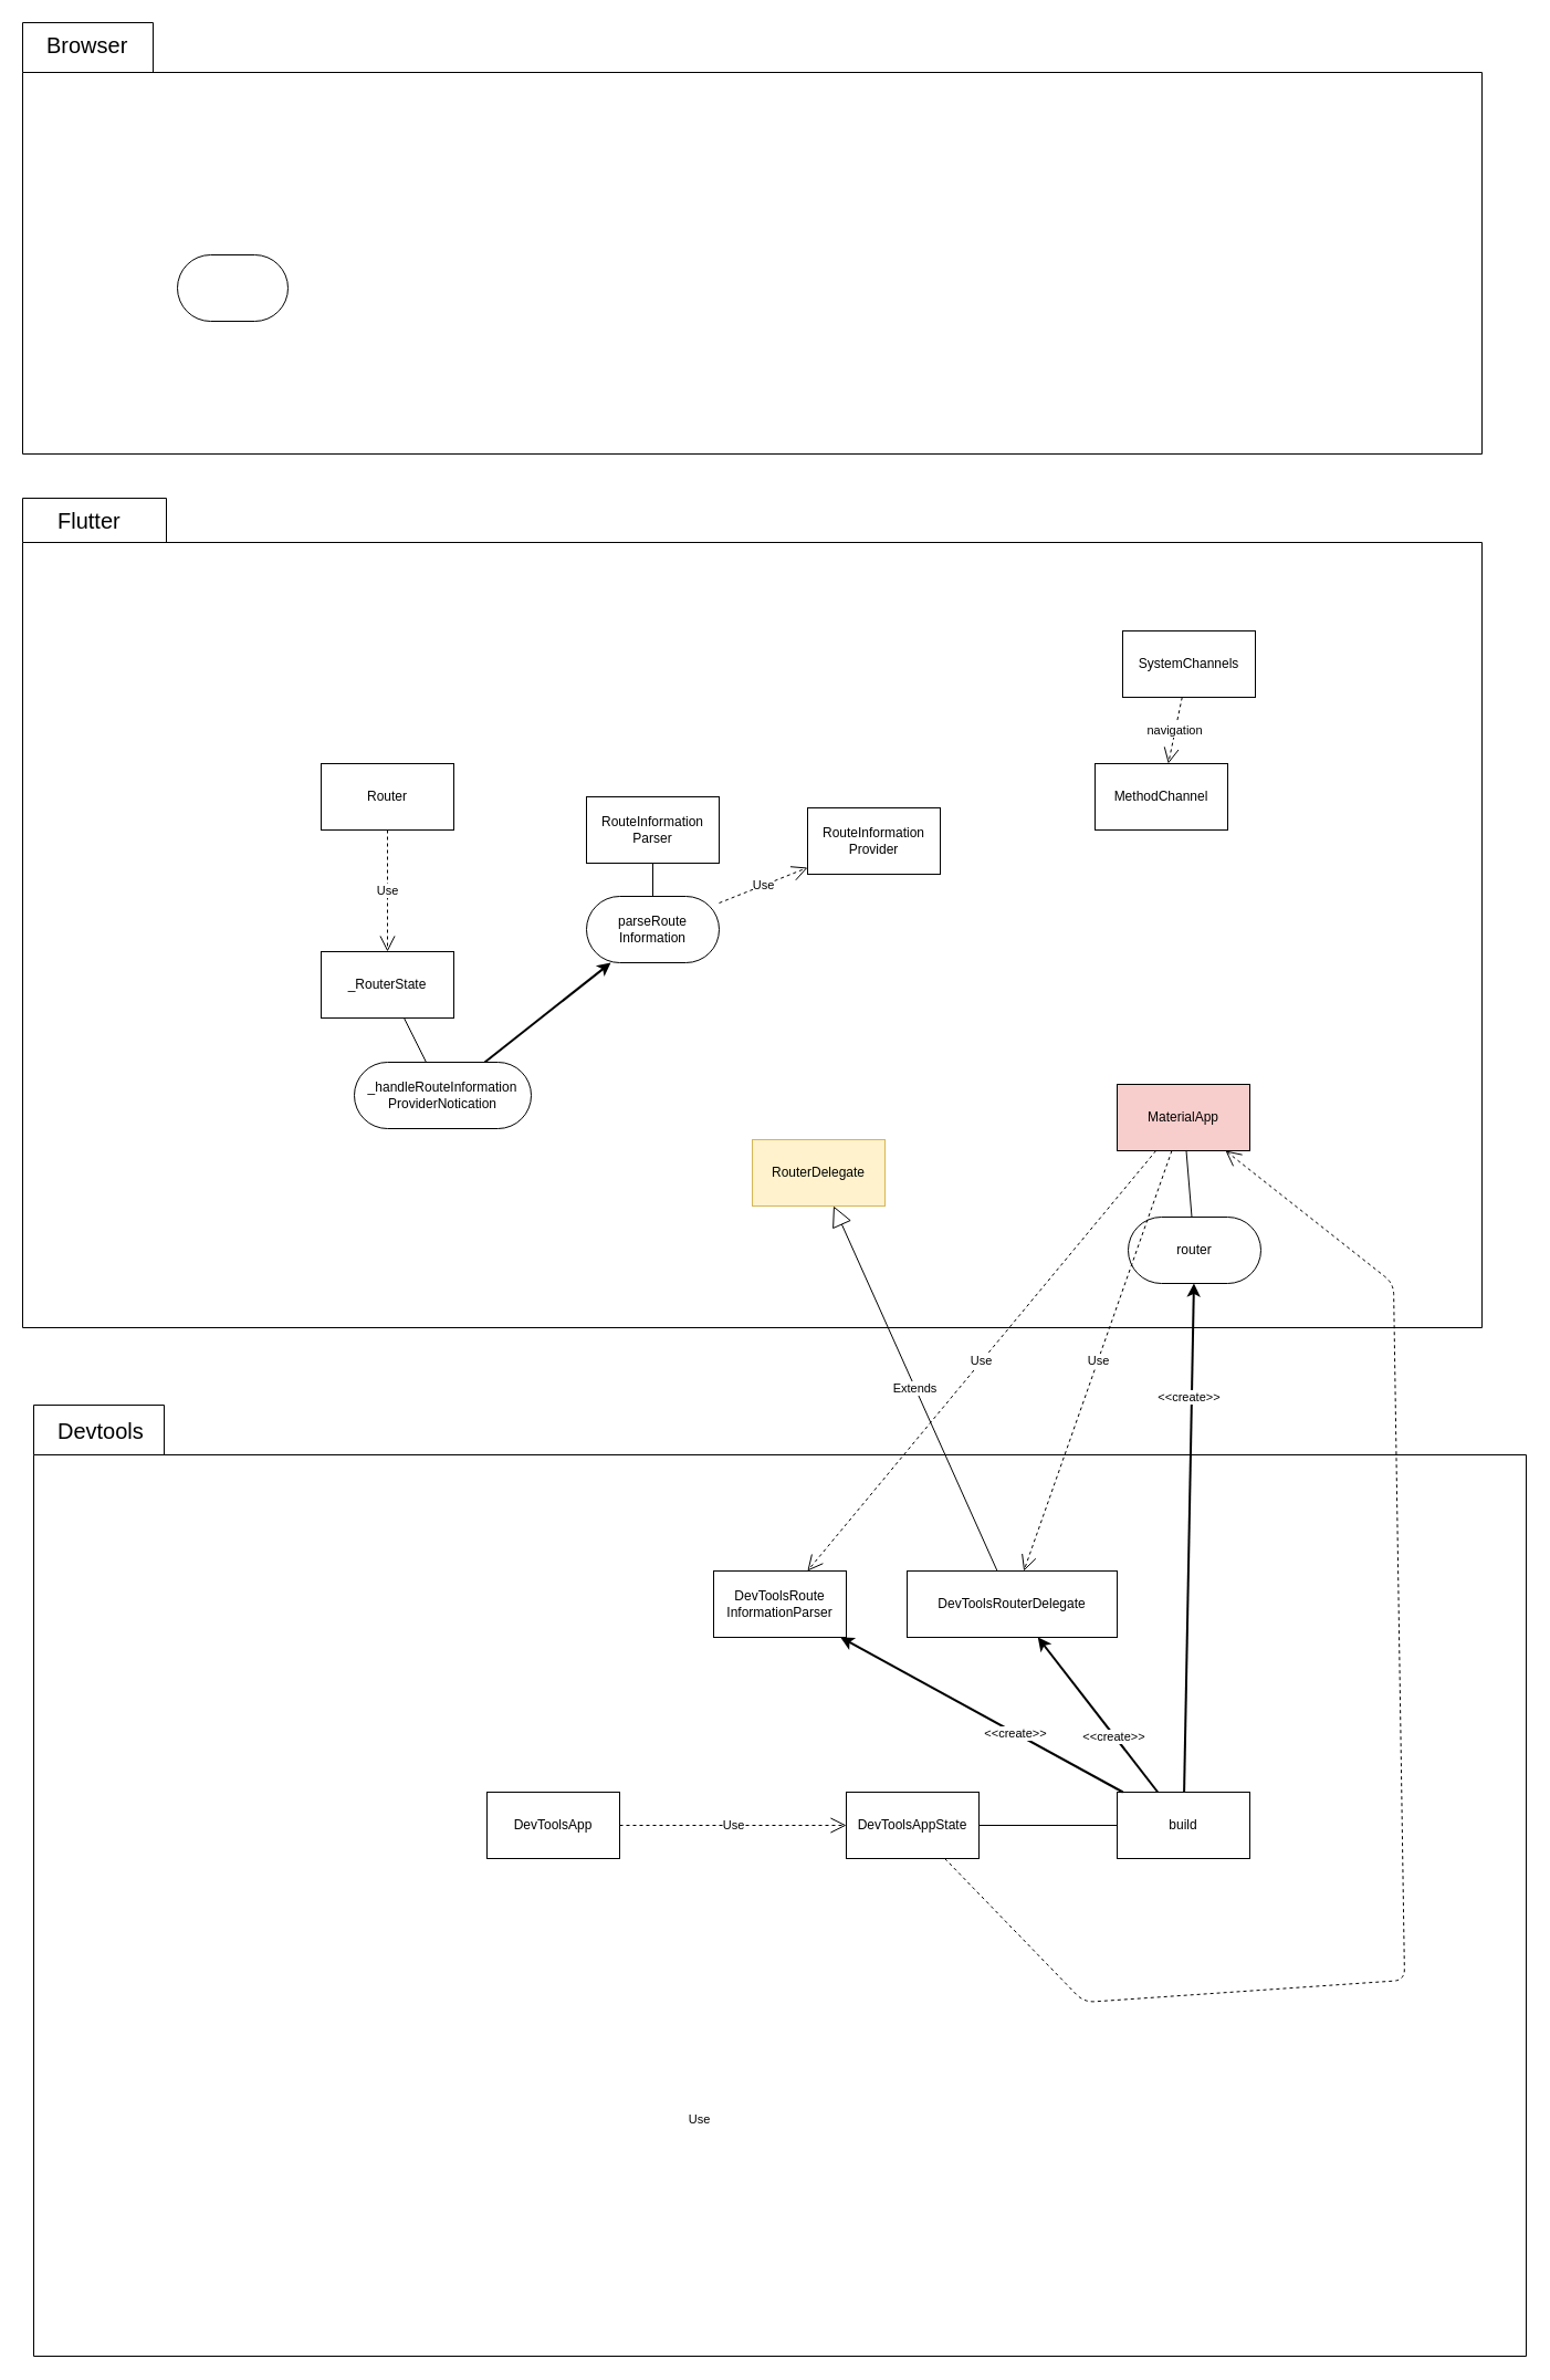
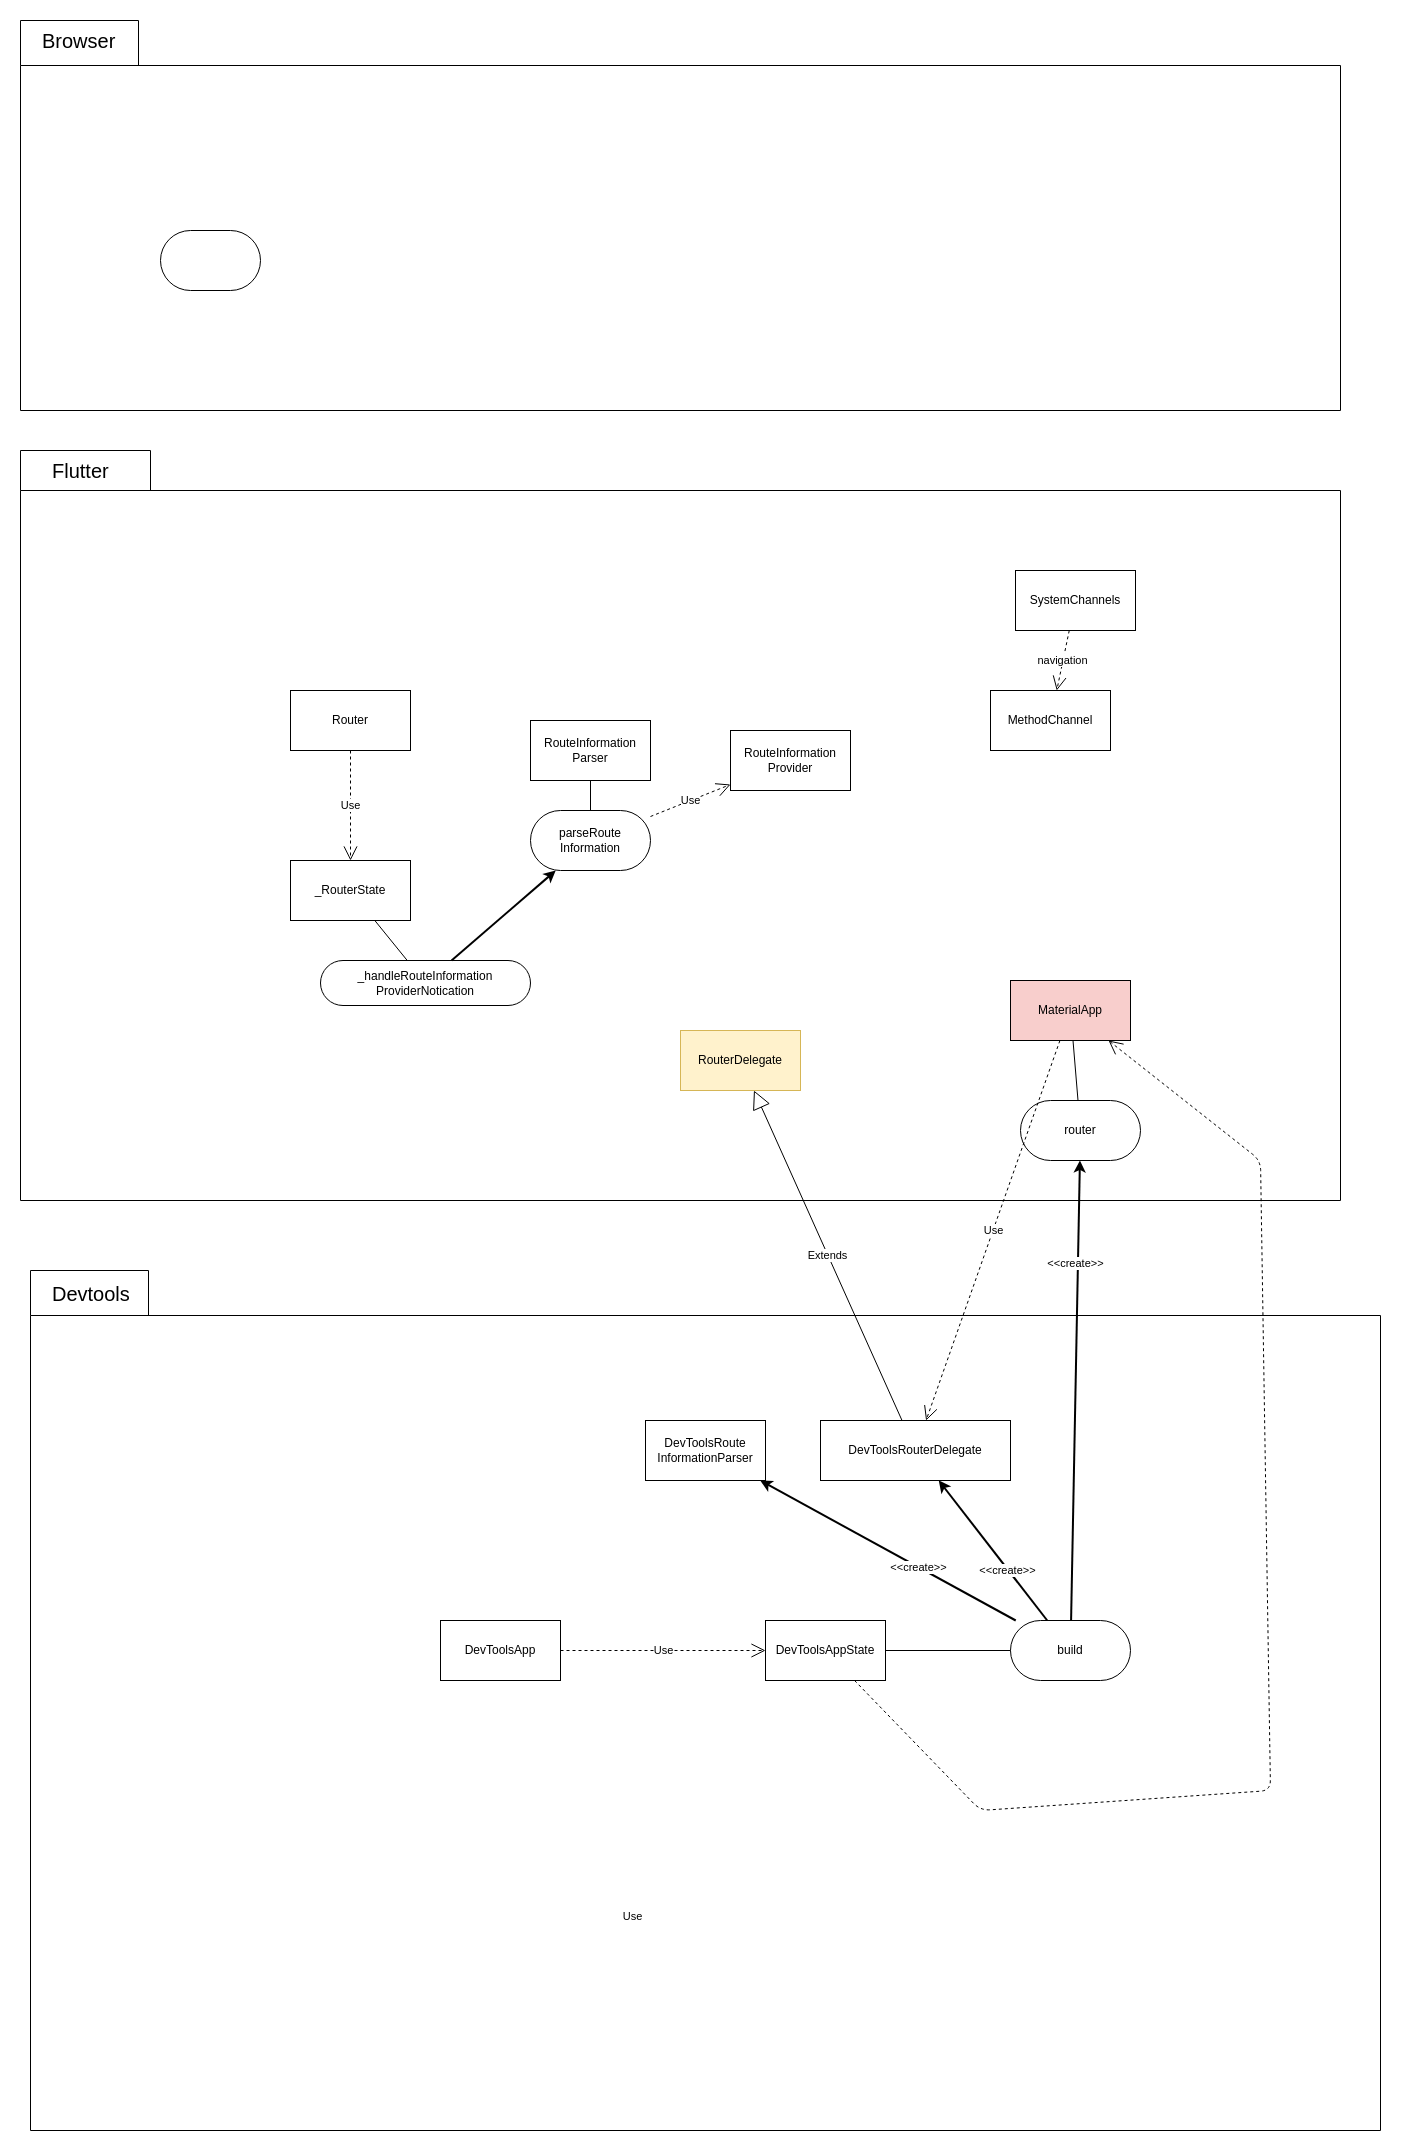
  <mxCell id="0" />
  <mxCell id="1" parent="0" />
  <mxCell id="2" value="" style="shape=folder;fontStyle=1;spacingTop=10;tabWidth=130;tabHeight=40;tabPosition=left;html=1;rounded=0;strokeWidth=1;fillColor=#FFFFFF;fontSize=20;" parent="1" vertex="1"><mxGeometry x="20" y="450" width="1320" height="750" as="geometry" /></mxCell>
  <mxCell id="3" value="Router" style="rounded=0;whiteSpace=wrap;html=1;" parent="1" vertex="1"><mxGeometry x="290" y="690" width="120" height="60" as="geometry" /></mxCell>
  <mxCell id="4" value="_RouterState" style="rounded=0;whiteSpace=wrap;html=1;" parent="1" vertex="1"><mxGeometry x="290" y="860" width="120" height="60" as="geometry" /></mxCell>
  <mxCell id="5" value="RouteInformation&lt;br&gt;Provider" style="rounded=0;whiteSpace=wrap;html=1;" parent="1" vertex="1"><mxGeometry x="730" y="730" width="120" height="60" as="geometry" /></mxCell>
  <mxCell id="6" value="RouteInformation&lt;br&gt;Parser" style="rounded=0;whiteSpace=wrap;html=1;" parent="1" vertex="1"><mxGeometry x="530" y="720" width="120" height="60" as="geometry" /></mxCell>
- <mxCell id="7" value="_handleRouteInformation&lt;br&gt;ProviderNotication" style="rounded=1;whiteSpace=wrap;html=1;arcSize=50;" parent="1" vertex="1"><mxGeometry x="320" y="960" width="160" height="60" as="geometry" /></mxCell>
+ <mxCell id="7" value="_handleRouteInformation&lt;br&gt;ProviderNotication" style="rounded=1;whiteSpace=wrap;html=1;arcSize=50;" parent="1" vertex="1"><mxGeometry x="320" y="960" width="210" height="45" as="geometry" /></mxCell>
  <mxCell id="8" value="parseRoute&lt;br&gt;Information" style="rounded=1;whiteSpace=wrap;html=1;arcSize=50;" parent="1" vertex="1"><mxGeometry x="530" y="810" width="120" height="60" as="geometry" /></mxCell>
  <mxCell id="9" value="" style="endArrow=none;html=1;" parent="1" source="7" target="4" edge="1"><mxGeometry width="50" height="50" relative="1" as="geometry"><mxPoint x="190" y="990" as="sourcePoint" /><mxPoint x="240" y="940" as="targetPoint" /></mxGeometry></mxCell>
  <mxCell id="10" value="" style="endArrow=none;html=1;" parent="1" source="8" target="6" edge="1"><mxGeometry width="50" height="50" relative="1" as="geometry"><mxPoint x="590" y="860" as="sourcePoint" /><mxPoint x="640" y="810" as="targetPoint" /></mxGeometry></mxCell>
  <mxCell id="11" value="" style="endArrow=classic;html=1;strokeWidth=2;" parent="1" source="7" target="8" edge="1"><mxGeometry width="50" height="50" relative="1" as="geometry"><mxPoint x="570" y="1060" as="sourcePoint" /><mxPoint x="620" y="1010" as="targetPoint" /></mxGeometry></mxCell>
  <mxCell id="12" value="Use" style="endArrow=open;endSize=12;dashed=1;html=1;" parent="1" source="8" target="5" edge="1"><mxGeometry width="160" relative="1" as="geometry"><mxPoint x="130" y="1170" as="sourcePoint" /><mxPoint x="290" y="1170" as="targetPoint" /></mxGeometry></mxCell>
  <mxCell id="13" value="Use" style="endArrow=open;endSize=12;dashed=1;html=1;" parent="1" source="3" target="4" edge="1"><mxGeometry width="160" relative="1" as="geometry"><mxPoint x="90" y="1020" as="sourcePoint" /><mxPoint x="250" y="1020" as="targetPoint" /></mxGeometry></mxCell>
  <mxCell id="14" value="Flutter" style="text;html=1;strokeColor=none;fillColor=none;align=left;verticalAlign=middle;whiteSpace=wrap;rounded=0;fontSize=20;" parent="1" vertex="1"><mxGeometry x="50" y="460" width="40" height="20" as="geometry" /></mxCell>
  <mxCell id="15" value="" style="shape=folder;fontStyle=1;spacingTop=10;tabWidth=118;tabHeight=45;tabPosition=left;html=1;rounded=0;strokeWidth=1;fillColor=#FFFFFF;fontSize=20;" parent="1" vertex="1"><mxGeometry x="20" y="20" width="1320" height="390" as="geometry" /></mxCell>
  <mxCell id="16" value="Browser" style="text;html=1;strokeColor=none;fillColor=none;align=left;verticalAlign=middle;whiteSpace=wrap;rounded=0;fontSize=20;" parent="1" vertex="1"><mxGeometry x="40" y="30" width="40" height="20" as="geometry" /></mxCell>
  <mxCell id="17" value="" style="shape=folder;fontStyle=1;spacingTop=10;tabWidth=118;tabHeight=45;tabPosition=left;html=1;rounded=0;strokeWidth=1;fillColor=#FFFFFF;fontSize=20;" parent="1" vertex="1"><mxGeometry x="30" y="1270" width="1350" height="860" as="geometry" /></mxCell>
  <mxCell id="18" value="Devtools" style="text;html=1;strokeColor=none;fillColor=none;align=left;verticalAlign=middle;whiteSpace=wrap;rounded=0;fontSize=20;" parent="1" vertex="1"><mxGeometry x="50" y="1283" width="40" height="20" as="geometry" /></mxCell>
  <mxCell id="19" value="SystemChannels" style="rounded=0;whiteSpace=wrap;html=1;" parent="1" vertex="1"><mxGeometry x="1015" y="570" width="120" height="60" as="geometry" /></mxCell>
  <mxCell id="20" value="MethodChannel" style="rounded=0;whiteSpace=wrap;html=1;" parent="1" vertex="1"><mxGeometry x="990" y="690" width="120" height="60" as="geometry" /></mxCell>
  <mxCell id="21" value="navigation" style="endArrow=open;endSize=12;dashed=1;html=1;" parent="1" source="19" target="20" edge="1"><mxGeometry width="160" relative="1" as="geometry"><mxPoint x="980" y="850" as="sourcePoint" /><mxPoint x="1140" y="850" as="targetPoint" /></mxGeometry></mxCell>
  <mxCell id="22" value="" style="rounded=1;whiteSpace=wrap;html=1;arcSize=50;" parent="1" vertex="1"><mxGeometry x="160" y="230" width="100" height="60" as="geometry" /></mxCell>
  <mxCell id="23" value="RouterDelegate" style="rounded=0;whiteSpace=wrap;html=1;fillColor=#fff2cc;strokeColor=#d6b656;" vertex="1" parent="1"><mxGeometry x="680" y="1030" width="120" height="60" as="geometry" /></mxCell>
  <mxCell id="24" value="DevToolsRouterDelegate" style="rounded=0;whiteSpace=wrap;html=1;" vertex="1" parent="1"><mxGeometry x="820" y="1420" width="190" height="60" as="geometry" /></mxCell>
  <mxCell id="25" value="Extends" style="endArrow=block;endSize=16;endFill=0;html=1;" edge="1" parent="1" source="24" target="23"><mxGeometry width="160" relative="1" as="geometry"><mxPoint x="350" y="1230" as="sourcePoint" /><mxPoint x="510" y="1230" as="targetPoint" /></mxGeometry></mxCell>
  <mxCell id="26" value="DevToolsApp" style="rounded=0;whiteSpace=wrap;html=1;" vertex="1" parent="1"><mxGeometry x="440" y="1620" width="120" height="60" as="geometry" /></mxCell>
  <mxCell id="27" value="Use" style="endArrow=open;endSize=12;dashed=1;html=1;" edge="1" parent="1" source="26" target="28"><mxGeometry width="160" relative="1" as="geometry"><mxPoint x="560" y="1650" as="sourcePoint" /><mxPoint x="560" y="1760" as="targetPoint" /></mxGeometry></mxCell>
  <mxCell id="28" value="DevToolsAppState" style="rounded=0;whiteSpace=wrap;html=1;" vertex="1" parent="1"><mxGeometry x="765" y="1620" width="120" height="60" as="geometry" /></mxCell>
- <mxCell id="29" value="build" style="whiteSpace=wrap;html=1;arcSize=50;rounded=0;" vertex="1" parent="1"><mxGeometry x="1010" y="1620" width="120" height="60" as="geometry" /></mxCell>
+ <mxCell id="29" value="build" style="rounded=1;whiteSpace=wrap;html=1;arcSize=50;" vertex="1" parent="1"><mxGeometry x="1010" y="1620" width="120" height="60" as="geometry" /></mxCell>
  <mxCell id="30" value="" style="endArrow=none;html=1;" edge="1" parent="1" source="29" target="28"><mxGeometry width="50" height="50" relative="1" as="geometry"><mxPoint x="720" y="1630" as="sourcePoint" /><mxPoint x="770" y="1580" as="targetPoint" /></mxGeometry></mxCell>
  <mxCell id="31" value="MaterialApp" style="rounded=0;whiteSpace=wrap;html=1;fillColor=#f8cecc;" vertex="1" parent="1"><mxGeometry x="1010" y="980" width="120" height="60" as="geometry" /></mxCell>
  <mxCell id="32" value="router" style="rounded=1;whiteSpace=wrap;html=1;arcSize=50;" vertex="1" parent="1"><mxGeometry x="1020" y="1100" width="120" height="60" as="geometry" /></mxCell>
  <mxCell id="33" value="" style="endArrow=none;html=1;" edge="1" parent="1" source="32" target="31"><mxGeometry width="50" height="50" relative="1" as="geometry"><mxPoint x="920" y="1120" as="sourcePoint" /><mxPoint x="970" y="1070" as="targetPoint" /></mxGeometry></mxCell>
  <mxCell id="34" value="" style="endArrow=classic;html=1;strokeWidth=2;" edge="1" parent="1" source="29" target="32"><mxGeometry width="50" height="50" relative="1" as="geometry"><mxPoint x="1070" y="1540" as="sourcePoint" /><mxPoint x="1120" y="1490" as="targetPoint" /></mxGeometry></mxCell>
  <mxCell id="35" value="&amp;lt;&amp;lt;create&amp;gt;&amp;gt;" style="edgeLabel;html=1;align=center;verticalAlign=middle;resizable=0;points=[];" vertex="1" connectable="0" parent="34"><mxGeometry x="0.556" y="3" relative="1" as="geometry"><mxPoint as="offset" /></mxGeometry></mxCell>
  <mxCell id="36" value="" style="endArrow=classic;html=1;strokeWidth=2;" edge="1" parent="1" source="29" target="24"><mxGeometry width="50" height="50" relative="1" as="geometry"><mxPoint x="790" y="1580" as="sourcePoint" /><mxPoint x="840" y="1530" as="targetPoint" /></mxGeometry></mxCell>
  <mxCell id="37" value="&amp;lt;&amp;lt;create&amp;gt;&amp;gt;" style="edgeLabel;html=1;align=center;verticalAlign=middle;resizable=0;points=[];" vertex="1" connectable="0" parent="36"><mxGeometry x="-0.264" y="1" relative="1" as="geometry"><mxPoint as="offset" /></mxGeometry></mxCell>
  <mxCell id="38" value="DevToolsRoute&lt;br&gt;InformationParser" style="rounded=0;whiteSpace=wrap;html=1;" vertex="1" parent="1"><mxGeometry x="645" y="1420" width="120" height="60" as="geometry" /></mxCell>
  <mxCell id="39" value="" style="endArrow=classic;html=1;strokeWidth=2;" edge="1" parent="1" source="29" target="38"><mxGeometry width="50" height="50" relative="1" as="geometry"><mxPoint x="380" y="1280" as="sourcePoint" /><mxPoint x="430" y="1230" as="targetPoint" /></mxGeometry></mxCell>
  <mxCell id="40" value="&amp;lt;&amp;lt;create&amp;gt;&amp;gt;" style="edgeLabel;html=1;align=center;verticalAlign=middle;resizable=0;points=[];" vertex="1" connectable="0" parent="39"><mxGeometry x="-0.235" y="1" relative="1" as="geometry"><mxPoint y="-1" as="offset" /></mxGeometry></mxCell>
  <mxCell id="41" value="Use" style="endArrow=open;endSize=12;dashed=1;html=1;" edge="1" parent="1" source="31" target="24"><mxGeometry width="160" relative="1" as="geometry"><mxPoint x="940" y="1220" as="sourcePoint" /><mxPoint x="940" y="1330" as="targetPoint" /></mxGeometry></mxCell>
- <mxCell id="42" value="Use" style="endArrow=open;endSize=12;dashed=1;html=1;" edge="1" parent="1" source="31" target="38"><mxGeometry width="160" relative="1" as="geometry"><mxPoint x="890" y="1200" as="sourcePoint" /><mxPoint x="890" y="1310" as="targetPoint" /></mxGeometry></mxCell>
  <mxCell id="43" value="Use" style="endArrow=open;endSize=12;dashed=1;html=1;" edge="1" parent="1" source="28" target="31"><mxGeometry x="-1" y="-269" width="160" relative="1" as="geometry"><mxPoint x="640" y="1240" as="sourcePoint" /><mxPoint x="640" y="1350" as="targetPoint" /><Array as="points"><mxPoint x="980" y="1810" /><mxPoint x="1270" y="1790" /><mxPoint x="1260" y="1160" /></Array><mxPoint x="-29" y="49" as="offset" /></mxGeometry></mxCell>
